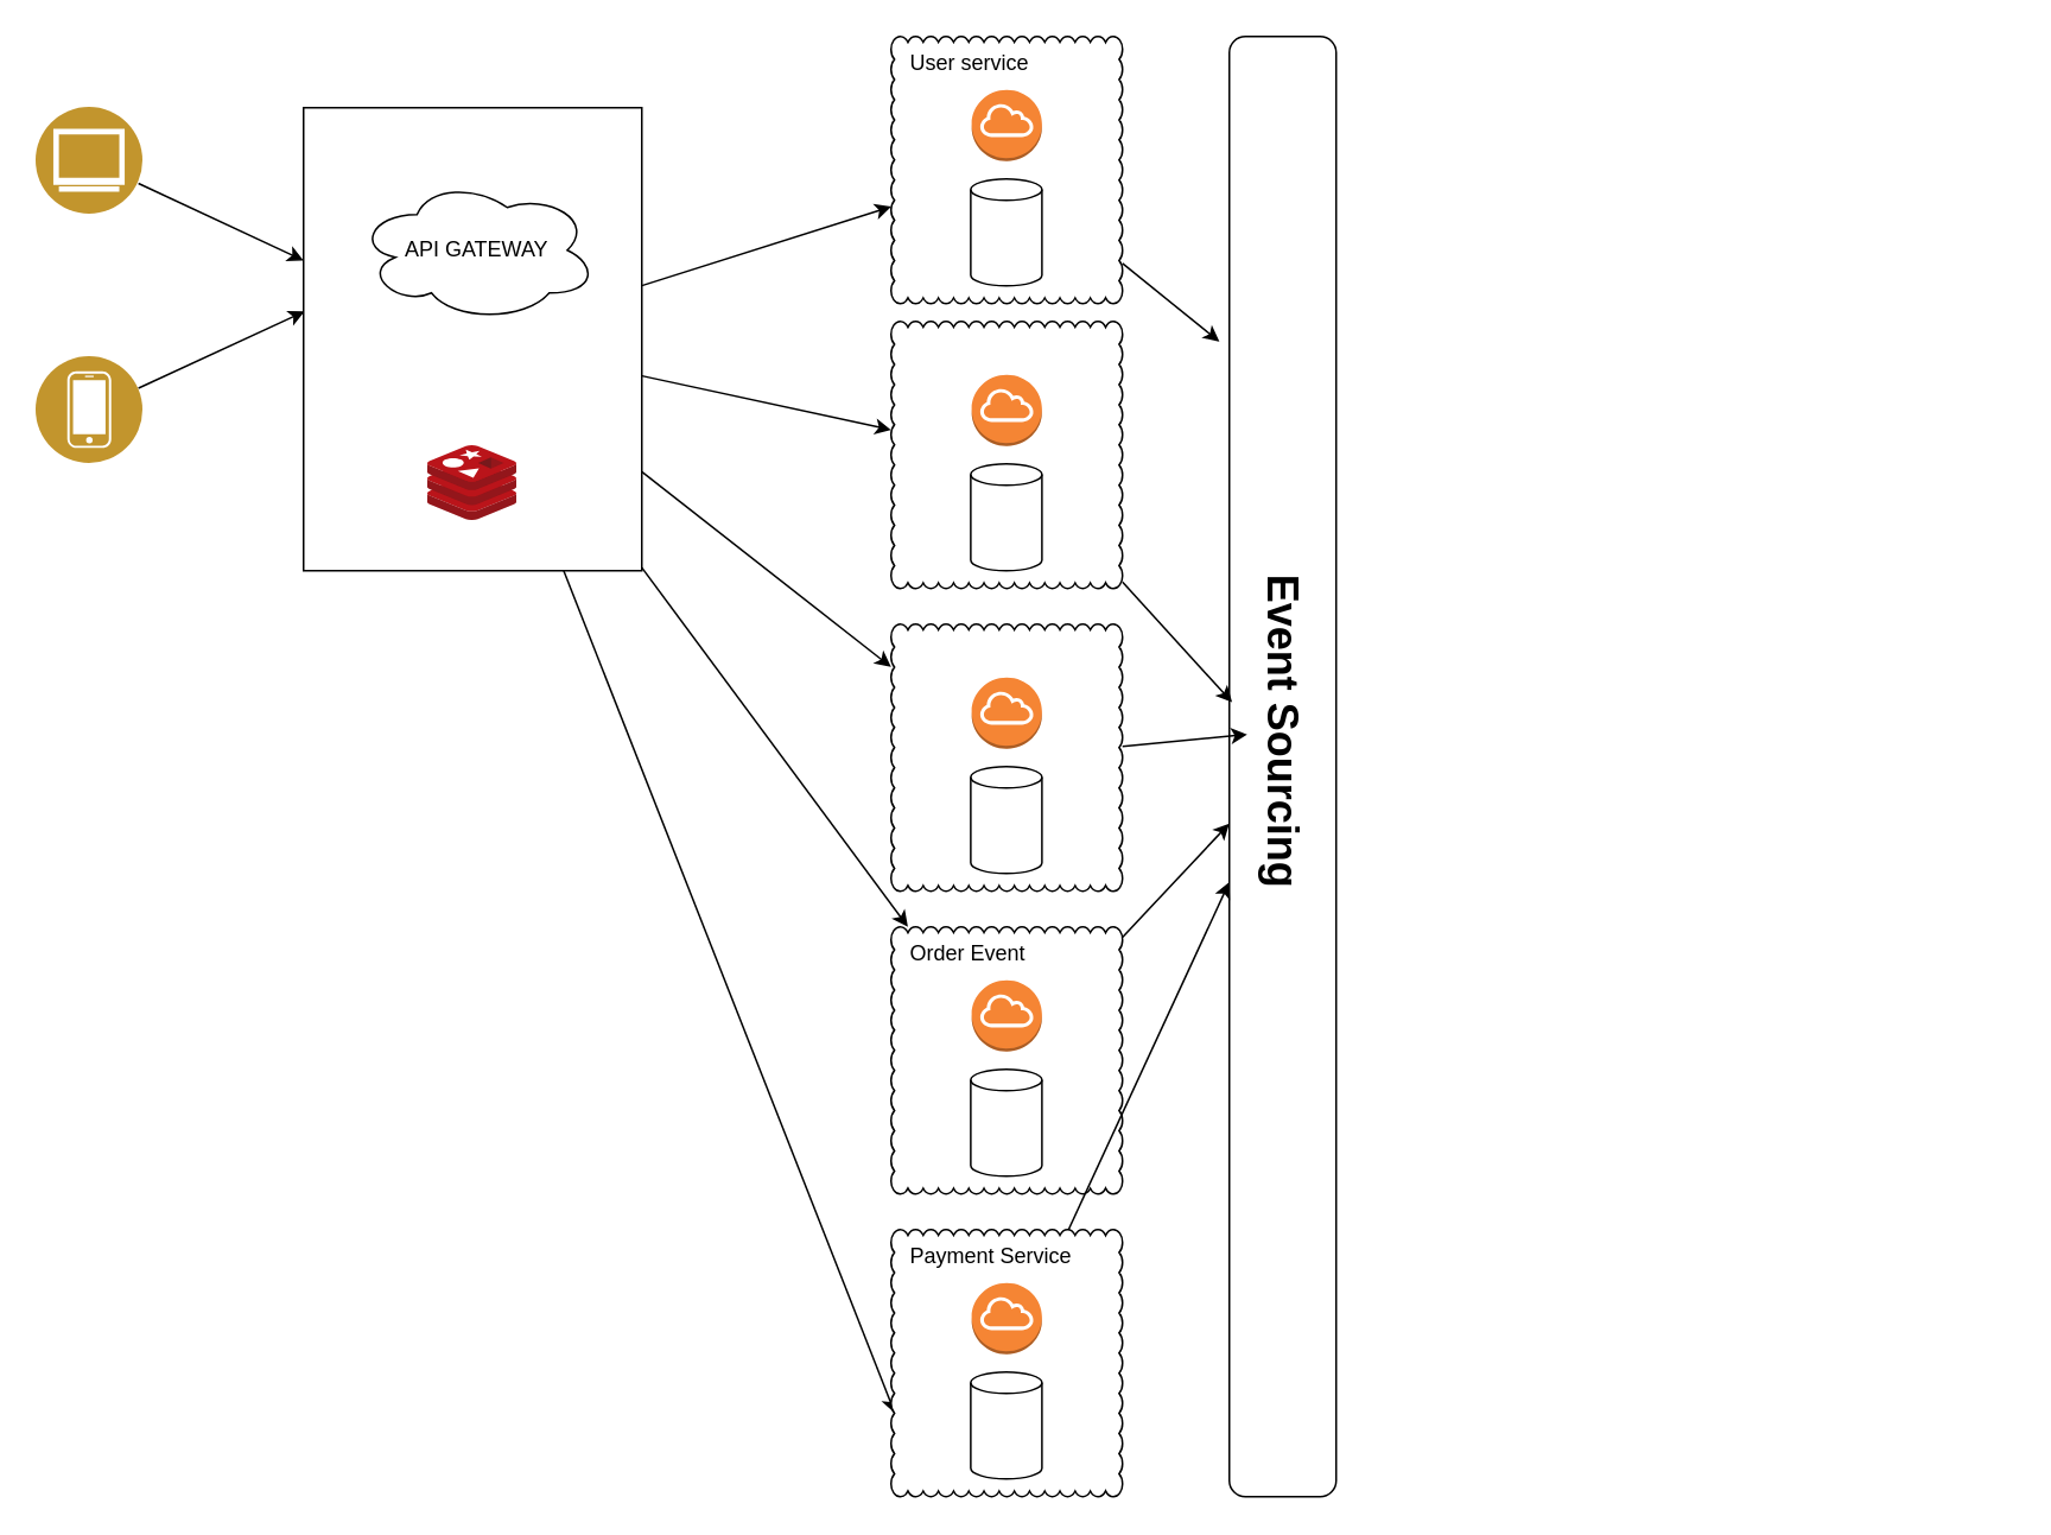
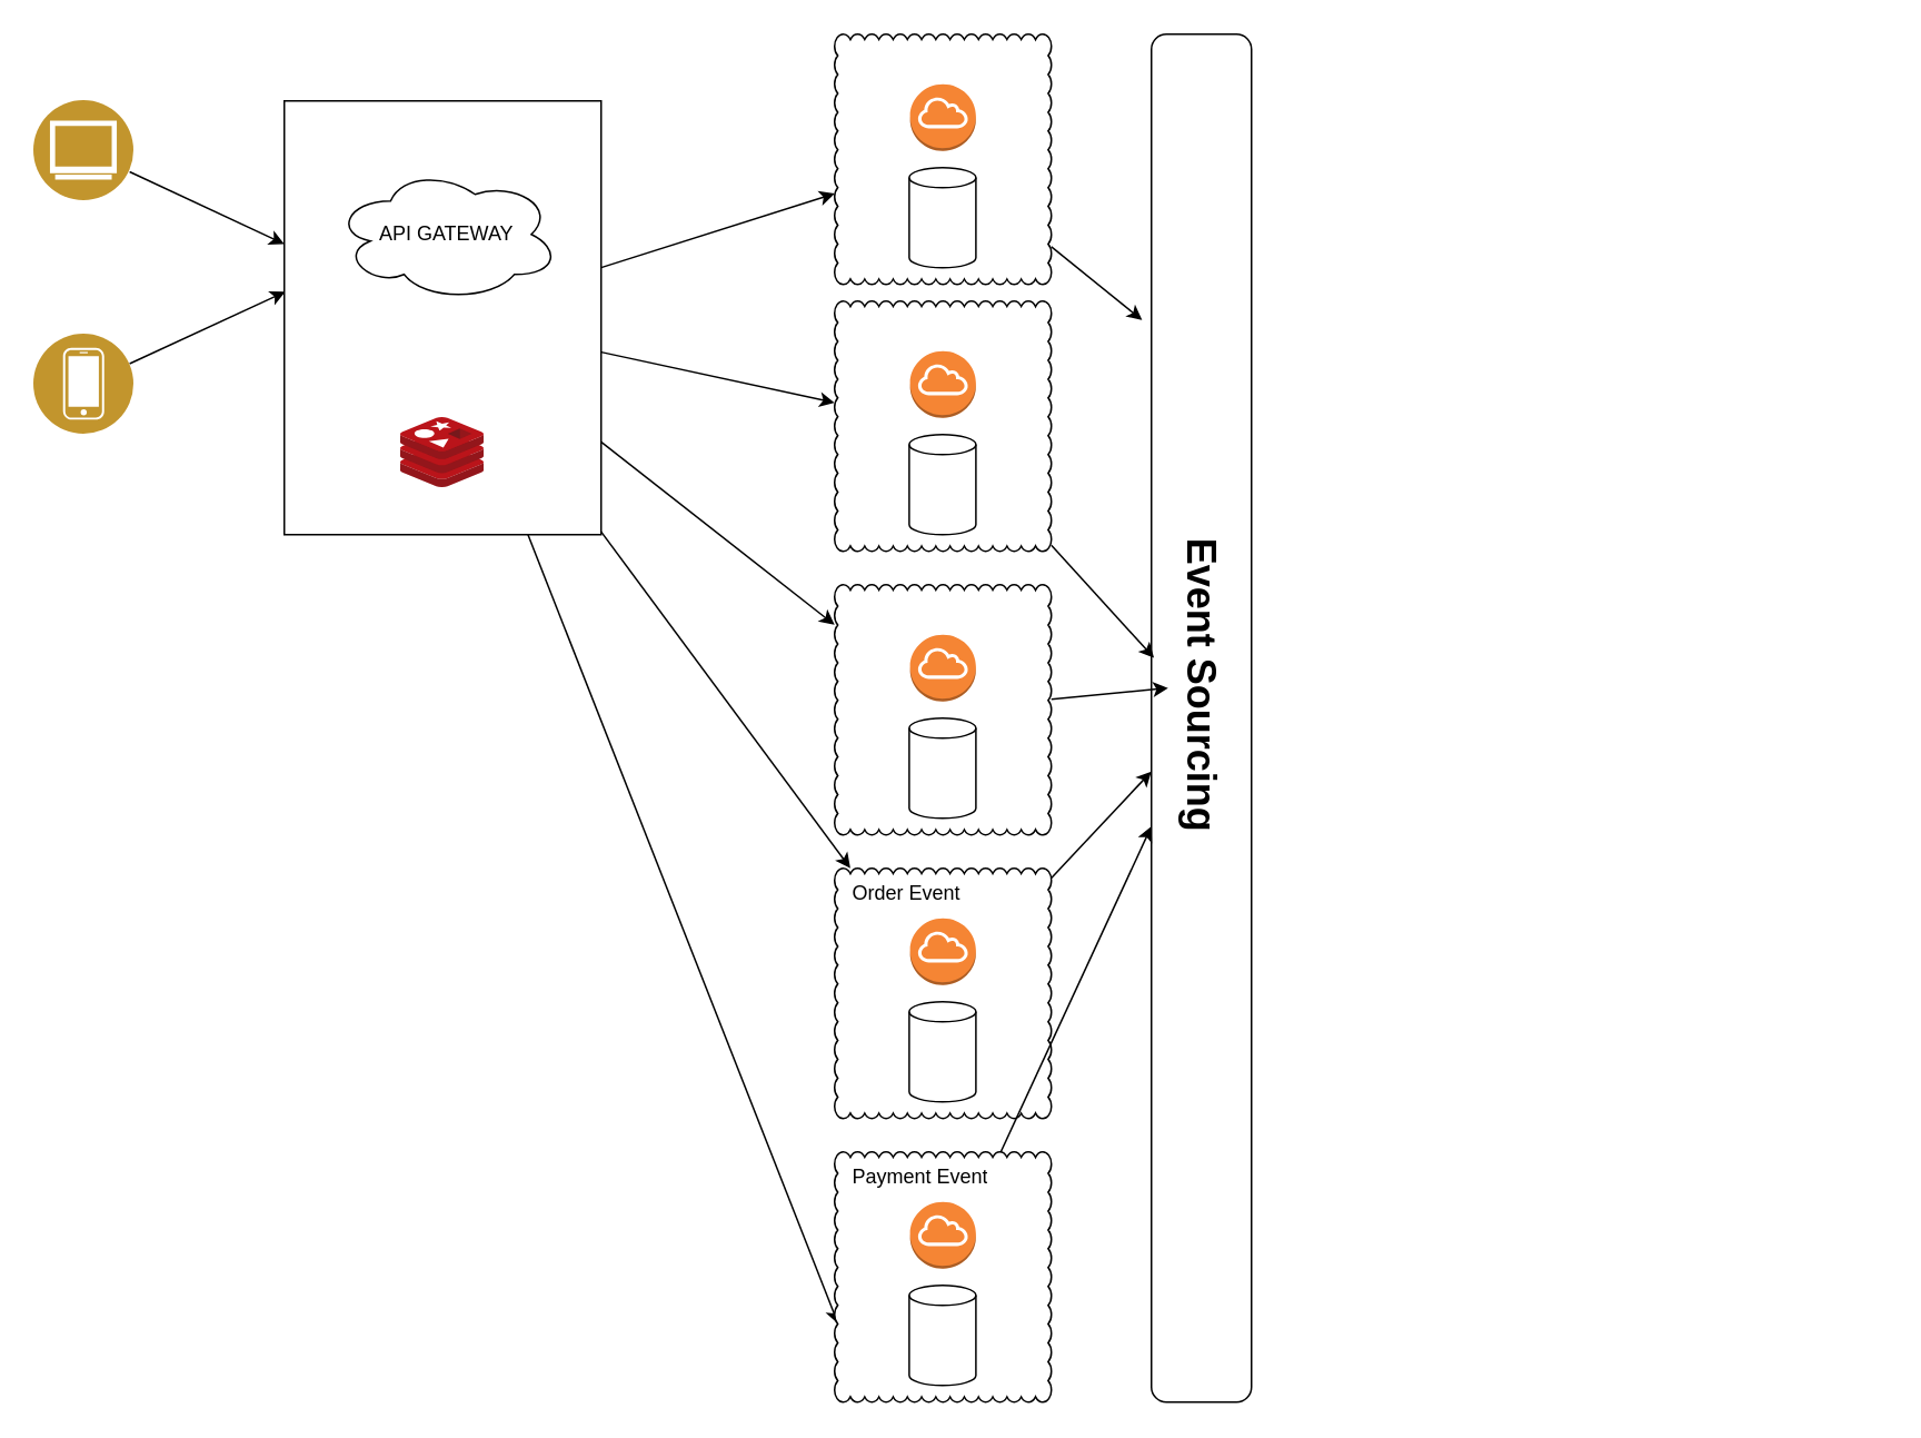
  <mxCell id="0" />
  <mxCell id="1" parent="0" />
  <mxCell id="2" style="edgeStyle=none;html=1;" edge="1" parent="1" source="3" target="11"><mxGeometry relative="1" as="geometry" /></mxCell>
  <mxCell id="3" value="" style="aspect=fixed;perimeter=ellipsePerimeter;html=1;align=center;shadow=0;dashed=0;fontColor=#4277BB;labelBackgroundColor=#ffffff;fontSize=12;spacingTop=3;image;image=img/lib/ibm/users/browser.svg;" vertex="1" parent="1"><mxGeometry x="20" y="60" width="60" height="60" as="geometry" /></mxCell>
  <mxCell id="4" style="edgeStyle=none;html=1;entryX=0.003;entryY=0.44;entryDx=0;entryDy=0;entryPerimeter=0;" edge="1" parent="1" source="5" target="11"><mxGeometry relative="1" as="geometry" /></mxCell>
  <mxCell id="5" value="" style="aspect=fixed;perimeter=ellipsePerimeter;html=1;align=center;shadow=0;dashed=0;fontColor=#4277BB;labelBackgroundColor=#ffffff;fontSize=12;spacingTop=3;image;image=img/lib/ibm/users/device.svg;" vertex="1" parent="1"><mxGeometry x="20" y="200" width="60" height="60" as="geometry" /></mxCell>
  <mxCell id="6" style="edgeStyle=none;html=1;" edge="1" parent="1" source="11" target="15"><mxGeometry relative="1" as="geometry" /></mxCell>
  <mxCell id="7" style="edgeStyle=none;html=1;" edge="1" parent="1" source="11" target="20"><mxGeometry relative="1" as="geometry" /></mxCell>
  <mxCell id="8" style="edgeStyle=none;html=1;" edge="1" parent="1" source="11" target="24"><mxGeometry relative="1" as="geometry" /></mxCell>
  <mxCell id="9" style="edgeStyle=none;html=1;" edge="1" parent="1" source="11" target="28"><mxGeometry relative="1" as="geometry" /></mxCell>
  <mxCell id="10" style="edgeStyle=none;html=1;entryX=0.017;entryY=0.688;entryDx=0;entryDy=0;entryPerimeter=0;" edge="1" parent="1" source="11" target="33"><mxGeometry relative="1" as="geometry" /></mxCell>
  <mxCell id="11" value="" style="whiteSpace=wrap;html=1;" vertex="1" parent="1"><mxGeometry x="170" y="60" width="190" height="260" as="geometry" /></mxCell>
  <mxCell id="12" value="" style="sketch=0;aspect=fixed;html=1;points=[];align=center;image;fontSize=12;image=img/lib/mscae/Cache_Redis_Product.svg;" vertex="1" parent="1"><mxGeometry x="240" y="250" width="50" height="42" as="geometry" /></mxCell>
  <mxCell id="13" value="API GATEWAY" style="ellipse;shape=cloud;whiteSpace=wrap;html=1;" vertex="1" parent="1"><mxGeometry x="200" y="100" width="135" height="80" as="geometry" /></mxCell>
  <mxCell id="14" value="" style="group" vertex="1" connectable="0" parent="1"><mxGeometry x="500" y="20" width="130" height="150" as="geometry" /></mxCell>
  <mxCell id="15" value="" style="whiteSpace=wrap;html=1;shape=mxgraph.basic.cloud_rect" vertex="1" parent="14"><mxGeometry width="130" height="150" as="geometry" /></mxCell>
  <mxCell id="16" value="" style="outlineConnect=0;dashed=0;verticalLabelPosition=bottom;verticalAlign=top;align=center;html=1;shape=mxgraph.aws3.internet_gateway;fillColor=#F58534;gradientColor=none;" vertex="1" parent="14"><mxGeometry x="45.25" y="30" width="39.5" height="40" as="geometry" /></mxCell>
  <mxCell id="17" value="" style="shape=cylinder3;whiteSpace=wrap;html=1;boundedLbl=1;backgroundOutline=1;size=6;" vertex="1" parent="14"><mxGeometry x="44.75" y="80" width="40" height="60" as="geometry" /></mxCell>
- <mxCell id="18" value="User service" style="text;strokeColor=none;fillColor=none;align=left;verticalAlign=middle;spacingLeft=4;spacingRight=4;overflow=hidden;points=[[0,0.5],[1,0.5]];portConstraint=eastwest;rotatable=0;whiteSpace=wrap;html=1;" vertex="1" parent="14"><mxGeometry x="4.75" width="80" height="30" as="geometry" /></mxCell>
  <mxCell id="19" value="" style="group" vertex="1" connectable="0" parent="1"><mxGeometry x="500" y="180" width="130" height="150" as="geometry" /></mxCell>
  <mxCell id="20" value="" style="whiteSpace=wrap;html=1;shape=mxgraph.basic.cloud_rect" vertex="1" parent="19"><mxGeometry width="130" height="150" as="geometry" /></mxCell>
  <mxCell id="21" value="" style="outlineConnect=0;dashed=0;verticalLabelPosition=bottom;verticalAlign=top;align=center;html=1;shape=mxgraph.aws3.internet_gateway;fillColor=#F58534;gradientColor=none;" vertex="1" parent="19"><mxGeometry x="45.25" y="30" width="39.5" height="40" as="geometry" /></mxCell>
  <mxCell id="22" value="" style="shape=cylinder3;whiteSpace=wrap;html=1;boundedLbl=1;backgroundOutline=1;size=6;" vertex="1" parent="19"><mxGeometry x="44.75" y="80" width="40" height="60" as="geometry" /></mxCell>
  <mxCell id="23" value="" style="group" vertex="1" connectable="0" parent="1"><mxGeometry x="500" y="350" width="130" height="150" as="geometry" /></mxCell>
  <mxCell id="24" value="" style="whiteSpace=wrap;html=1;shape=mxgraph.basic.cloud_rect" vertex="1" parent="23"><mxGeometry width="130" height="150" as="geometry" /></mxCell>
  <mxCell id="25" value="" style="outlineConnect=0;dashed=0;verticalLabelPosition=bottom;verticalAlign=top;align=center;html=1;shape=mxgraph.aws3.internet_gateway;fillColor=#F58534;gradientColor=none;" vertex="1" parent="23"><mxGeometry x="45.25" y="30" width="39.5" height="40" as="geometry" /></mxCell>
  <mxCell id="26" value="" style="shape=cylinder3;whiteSpace=wrap;html=1;boundedLbl=1;backgroundOutline=1;size=6;" vertex="1" parent="23"><mxGeometry x="44.75" y="80" width="40" height="60" as="geometry" /></mxCell>
  <mxCell id="27" value="" style="group" vertex="1" connectable="0" parent="1"><mxGeometry x="500" y="520" width="130" height="150" as="geometry" /></mxCell>
  <mxCell id="28" value="" style="whiteSpace=wrap;html=1;shape=mxgraph.basic.cloud_rect" vertex="1" parent="27"><mxGeometry width="130" height="150" as="geometry" /></mxCell>
  <mxCell id="29" value="" style="outlineConnect=0;dashed=0;verticalLabelPosition=bottom;verticalAlign=top;align=center;html=1;shape=mxgraph.aws3.internet_gateway;fillColor=#F58534;gradientColor=none;" vertex="1" parent="27"><mxGeometry x="45.25" y="30" width="39.5" height="40" as="geometry" /></mxCell>
  <mxCell id="30" value="" style="shape=cylinder3;whiteSpace=wrap;html=1;boundedLbl=1;backgroundOutline=1;size=6;" vertex="1" parent="27"><mxGeometry x="44.75" y="80" width="40" height="60" as="geometry" /></mxCell>
  <mxCell id="31" value="Order Event" style="text;strokeColor=none;fillColor=none;align=left;verticalAlign=middle;spacingLeft=4;spacingRight=4;overflow=hidden;points=[[0,0.5],[1,0.5]];portConstraint=eastwest;rotatable=0;whiteSpace=wrap;html=1;" vertex="1" parent="27"><mxGeometry x="4.75" width="85.25" height="30" as="geometry" /></mxCell>
  <mxCell id="32" value="" style="group" vertex="1" connectable="0" parent="1"><mxGeometry x="500" y="690" width="130" height="150" as="geometry" /></mxCell>
  <mxCell id="33" value="" style="whiteSpace=wrap;html=1;shape=mxgraph.basic.cloud_rect" vertex="1" parent="32"><mxGeometry width="130" height="150" as="geometry" /></mxCell>
  <mxCell id="34" value="" style="outlineConnect=0;dashed=0;verticalLabelPosition=bottom;verticalAlign=top;align=center;html=1;shape=mxgraph.aws3.internet_gateway;fillColor=#F58534;gradientColor=none;" vertex="1" parent="32"><mxGeometry x="45.25" y="30" width="39.5" height="40" as="geometry" /></mxCell>
  <mxCell id="35" value="" style="shape=cylinder3;whiteSpace=wrap;html=1;boundedLbl=1;backgroundOutline=1;size=6;" vertex="1" parent="32"><mxGeometry x="44.75" y="80" width="40" height="60" as="geometry" /></mxCell>
  <mxCell id="36" style="edgeStyle=none;html=1;" edge="1" parent="32" source="37" target="33"><mxGeometry relative="1" as="geometry" /></mxCell>
- <mxCell id="37" value="Payment Service" style="text;strokeColor=none;fillColor=none;align=left;verticalAlign=middle;spacingLeft=4;spacingRight=4;overflow=hidden;points=[[0,0.5],[1,0.5]];portConstraint=eastwest;rotatable=0;whiteSpace=wrap;html=1;" vertex="1" parent="32"><mxGeometry x="4.75" width="105.25" height="30" as="geometry" /></mxCell>
+ <mxCell id="37" value="Payment Event" style="text;strokeColor=none;fillColor=none;align=left;verticalAlign=middle;spacingLeft=4;spacingRight=4;overflow=hidden;points=[[0,0.5],[1,0.5]];portConstraint=eastwest;rotatable=0;whiteSpace=wrap;html=1;" vertex="1" parent="32"><mxGeometry x="4.75" width="105.25" height="30" as="geometry" /></mxCell>
  <mxCell id="38" value="" style="rounded=1;whiteSpace=wrap;html=1;rotation=90;" vertex="1" parent="1"><mxGeometry x="310" y="400" width="820" height="60" as="geometry" /></mxCell>
  <mxCell id="39" value="Event Sourcing" style="text;strokeColor=none;fillColor=none;html=1;fontSize=24;fontStyle=1;verticalAlign=middle;align=center;rotation=90;" vertex="1" parent="1"><mxGeometry x="670" y="390" width="100" height="40" as="geometry" /></mxCell>
  <mxCell id="40" style="edgeStyle=none;html=1;entryX=0.209;entryY=1.093;entryDx=0;entryDy=0;entryPerimeter=0;" edge="1" parent="1" source="15" target="38"><mxGeometry relative="1" as="geometry" /></mxCell>
  <mxCell id="41" style="edgeStyle=none;html=1;entryX=0.456;entryY=0.974;entryDx=0;entryDy=0;entryPerimeter=0;" edge="1" parent="1" source="20" target="38"><mxGeometry relative="1" as="geometry" /></mxCell>
  <mxCell id="42" value="" style="edgeStyle=none;html=1;" edge="1" parent="1" source="24" target="39"><mxGeometry relative="1" as="geometry" /></mxCell>
  <mxCell id="43" value="" style="edgeStyle=none;html=1;" edge="1" parent="1" source="28" target="38"><mxGeometry relative="1" as="geometry" /></mxCell>
  <mxCell id="44" value="" style="edgeStyle=none;html=1;" edge="1" parent="1" source="33" target="38"><mxGeometry relative="1" as="geometry" /></mxCell>
